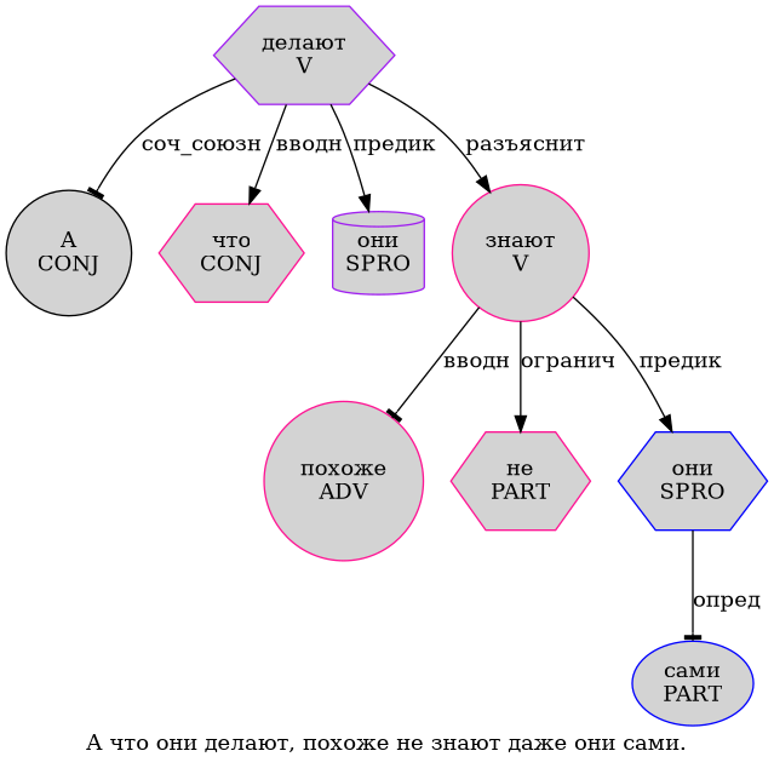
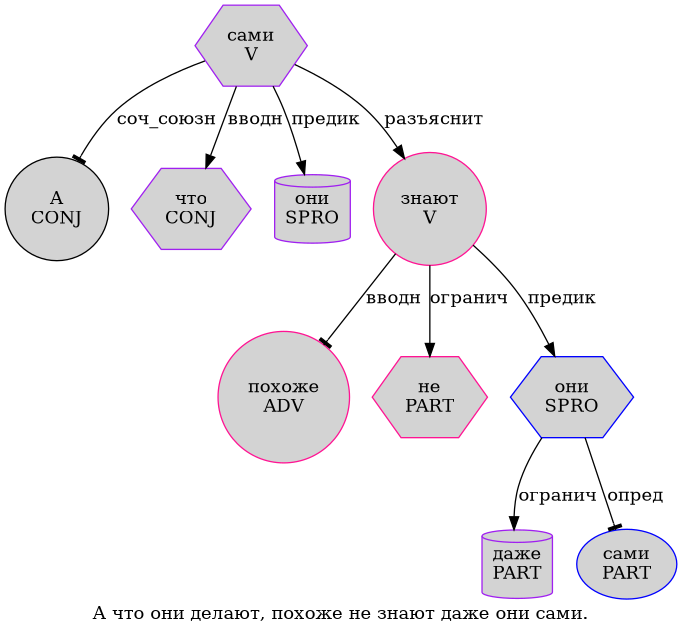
  digraph {
    label="А что они делают, похоже не знают даже они сами."
    node [color=deeppink fillcolor=lightgray penwidth=1 shape=hexagon style=filled]
    edge [arrowhead=normal]
    n1 [color=black label="А\nCONJ" shape=circle]
-   n2 [color=purple label="делают\nV"]
-   n3 [label="что\nCONJ"]
+   n2 [color=purple label="сами\nV"]
+   n3 [color=purple label="что\nCONJ"]
    n4 [color=purple label="они\nSPRO" shape=cylinder]
    n5 [label="знают\nV" shape=circle]
    n6 [label="похоже\nADV" shape=circle]
    n7 [label="не\nPART"]
    n8 [color=blue label="они\nSPRO"]
+   n9 [color=purple label="даже\nPART" shape=cylinder]
    n10 [color=blue label="сами\nPART" shape=ellipse]
    n2 -> n1 [arrowhead=tee label="соч_союзн"]
    n2 -> n3 [label="вводн"]
    n2 -> n4 [label="предик"]
    n2 -> n5 [label="разъяснит"]
    n5 -> n6 [arrowhead=tee label="вводн"]
    n5 -> n7 [label="огранич"]
    n5 -> n8 [label="предик"]
+   n8 -> n9 [label="огранич"]
    n8 -> n10 [arrowhead=tee label="опред"]
  }
